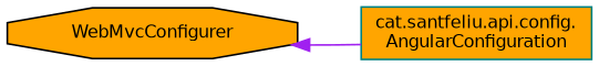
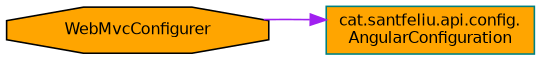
  digraph {
    rankdir=LR
    node [fillcolor=orange fontname=Helvetica fontsize=10 style=filled]
    n1 [color=black height=0.2 label=WebMvcConfigurer shape=octagon width=0.4]
    n2 [color=teal height=0.2 label="cat.santfeliu.api.config.\lAngularConfiguration" shape=box width=0.4]
-   n1 -> n2 [color=purple dir=back fontname=Helvetica fontsize=10 labelfontname=Helvetica labelfontsize=10 style=solid]
+   n2 -> n1 [color=purple dir=back fontname=Helvetica fontsize=10 labelfontname=Helvetica labelfontsize=10 style=solid]
  }
